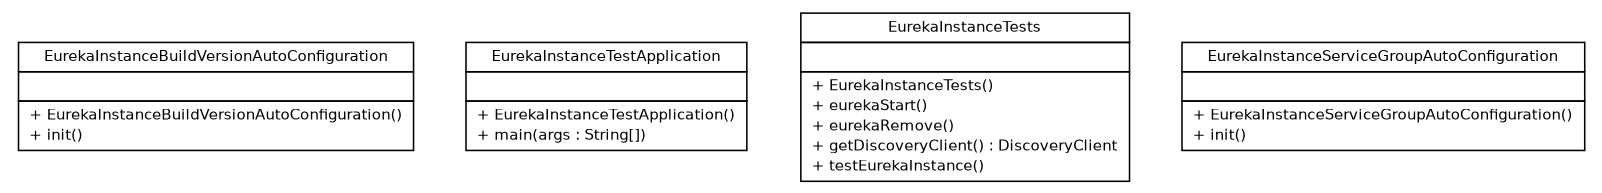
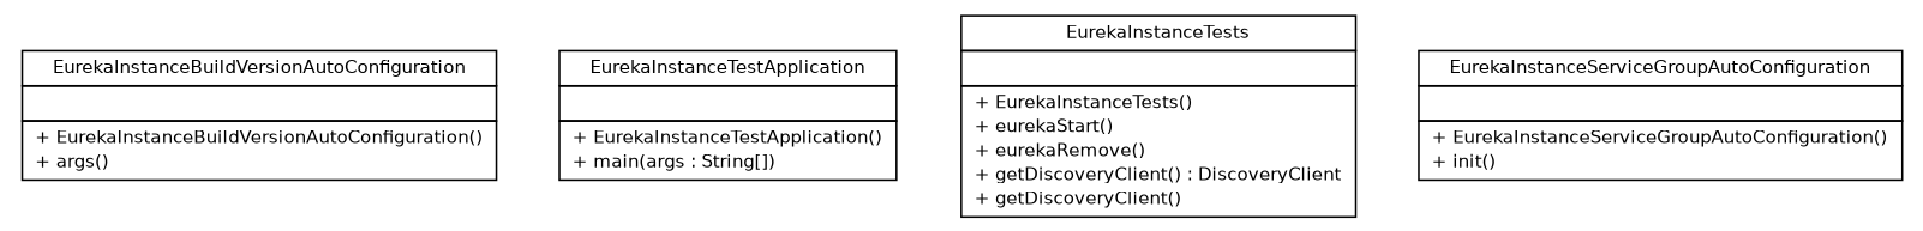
  digraph {
    nodesep=0.25
    ranksep=0.5
    node [fontcolor=black fontname=Helvetica fontsize=10.0 shape=plaintext]
-   n1 [label=<<table title="cn.home1.cloud.netflix.eureka.client.EurekaInstanceBuildVersionAutoConfiguration" border="0" cellborder="1" cellspacing="0" cellpadding="2" port="p" href="./EurekaInstanceBuildVersionAutoConfiguration.html"> 		<tr><td><table border="0" cellspacing="0" cellpadding="1"> <tr><td align="center" balign="center"> EurekaInstanceBuildVersionAutoConfiguration </td></tr> 		</table></td></tr> 		<tr><td><table border="0" cellspacing="0" cellpadding="1"> <tr><td align="left" balign="left">  </td></tr> 		</table></td></tr> 		<tr><td><table border="0" cellspacing="0" cellpadding="1"> <tr><td align="left" balign="left"> + EurekaInstanceBuildVersionAutoConfiguration() </td></tr> <tr><td align="left" balign="left"> + init() </td></tr> 		</table></td></tr> 		</table>>]
+   n1 [label=<<table title="cn.home1.cloud.netflix.eureka.client.EurekaInstanceBuildVersionAutoConfiguration" border="0" cellborder="1" cellspacing="0" cellpadding="2" port="p" href="./EurekaInstanceBuildVersionAutoConfiguration.html"> 		<tr><td><table border="0" cellspacing="0" cellpadding="1"> <tr><td align="center" balign="center"> EurekaInstanceBuildVersionAutoConfiguration </td></tr> 		</table></td></tr> 		<tr><td><table border="0" cellspacing="0" cellpadding="1"> <tr><td align="left" balign="left">  </td></tr> 		</table></td></tr> 		<tr><td><table border="0" cellspacing="0" cellpadding="1"> <tr><td align="left" balign="left"> + EurekaInstanceBuildVersionAutoConfiguration() </td></tr> <tr><td align="left" balign="left"> + args() </td></tr> 		</table></td></tr> 		</table>>]
    n2 [label=<<table title="cn.home1.cloud.netflix.eureka.client.EurekaInstanceTestApplication" border="0" cellborder="1" cellspacing="0" cellpadding="2" port="p" href="./EurekaInstanceTestApplication.html"> 		<tr><td><table border="0" cellspacing="0" cellpadding="1"> <tr><td align="center" balign="center"> EurekaInstanceTestApplication </td></tr> 		</table></td></tr> 		<tr><td><table border="0" cellspacing="0" cellpadding="1"> <tr><td align="left" balign="left">  </td></tr> 		</table></td></tr> 		<tr><td><table border="0" cellspacing="0" cellpadding="1"> <tr><td align="left" balign="left"> + EurekaInstanceTestApplication() </td></tr> <tr><td align="left" balign="left"> + main(args : String[]) </td></tr> 		</table></td></tr> 		</table>>]
-   n3 [label=<<table title="cn.home1.cloud.netflix.eureka.client.EurekaInstanceTests" border="0" cellborder="1" cellspacing="0" cellpadding="2" port="p" href="./EurekaInstanceTests.html"> 		<tr><td><table border="0" cellspacing="0" cellpadding="1"> <tr><td align="center" balign="center"> EurekaInstanceTests </td></tr> 		</table></td></tr> 		<tr><td><table border="0" cellspacing="0" cellpadding="1"> <tr><td align="left" balign="left">  </td></tr> 		</table></td></tr> 		<tr><td><table border="0" cellspacing="0" cellpadding="1"> <tr><td align="left" balign="left"> + EurekaInstanceTests() </td></tr> <tr><td align="left" balign="left"> + eurekaStart() </td></tr> <tr><td align="left" balign="left"> + eurekaRemove() </td></tr> <tr><td align="left" balign="left"> + getDiscoveryClient() : DiscoveryClient </td></tr> <tr><td align="left" balign="left"> + testEurekaInstance() </td></tr> 		</table></td></tr> 		</table>>]
+   n3 [label=<<table title="cn.home1.cloud.netflix.eureka.client.EurekaInstanceTests" border="0" cellborder="1" cellspacing="0" cellpadding="2" port="p" href="./EurekaInstanceTests.html"> 		<tr><td><table border="0" cellspacing="0" cellpadding="1"> <tr><td align="center" balign="center"> EurekaInstanceTests </td></tr> 		</table></td></tr> 		<tr><td><table border="0" cellspacing="0" cellpadding="1"> <tr><td align="left" balign="left">  </td></tr> 		</table></td></tr> 		<tr><td><table border="0" cellspacing="0" cellpadding="1"> <tr><td align="left" balign="left"> + EurekaInstanceTests() </td></tr> <tr><td align="left" balign="left"> + eurekaStart() </td></tr> <tr><td align="left" balign="left"> + eurekaRemove() </td></tr> <tr><td align="left" balign="left"> + getDiscoveryClient() : DiscoveryClient </td></tr> <tr><td align="left" balign="left"> + getDiscoveryClient() </td></tr> 		</table></td></tr> 		</table>>]
    n4 [label=<<table title="cn.home1.cloud.netflix.eureka.client.EurekaInstanceServiceGroupAutoConfiguration" border="0" cellborder="1" cellspacing="0" cellpadding="2" port="p" href="./EurekaInstanceServiceGroupAutoConfiguration.html"> 		<tr><td><table border="0" cellspacing="0" cellpadding="1"> <tr><td align="center" balign="center"> EurekaInstanceServiceGroupAutoConfiguration </td></tr> 		</table></td></tr> 		<tr><td><table border="0" cellspacing="0" cellpadding="1"> <tr><td align="left" balign="left">  </td></tr> 		</table></td></tr> 		<tr><td><table border="0" cellspacing="0" cellpadding="1"> <tr><td align="left" balign="left"> + EurekaInstanceServiceGroupAutoConfiguration() </td></tr> <tr><td align="left" balign="left"> + init() </td></tr> 		</table></td></tr> 		</table>>]
  }
